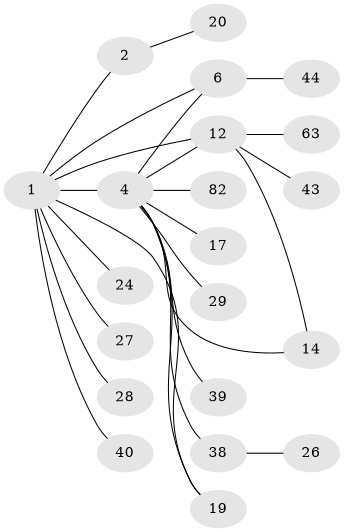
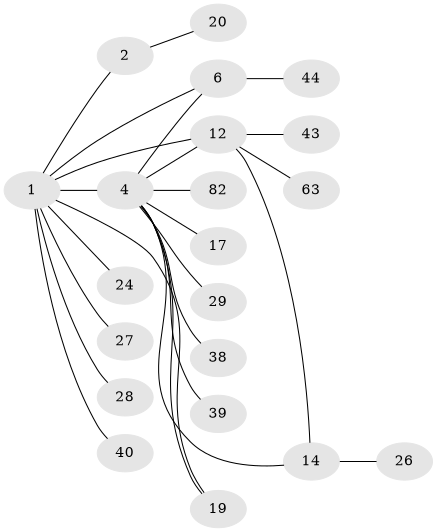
  graph {
    rankdir=LR
    node [color=gray90 style=filled]
    1 [super="+3+7+50"]
    2 [super="+21+48"]
    4 [super="+46+11+13+18+8+16+5"]
    6 [super="+49"]
    n5 [label=12 super="+12+41+22"]
    19
    24 [super="+37"]
    27
    28 [super="+68"]
    40
    20
    14 [super="+32+42+36"]
    17
    29
    38
    39
    n17 [label=82 super="+61"]
    44
    43
    63
    26
    1 -- 2 [weight=2]
    1 -- 4 [weight=5]
    1 -- 6
    1 -- n5 [weight=2]
    1 -- 19
    1 -- 24
    1 -- 27
    1 -- 28
    1 -- 40
    2 -- 20
    4 -- 6 [weight=2]
    4 -- n5 [weight=2]
    4 -- 19
    4 -- 14 [weight=2]
    4 -- 17
    4 -- 29
    4 -- 38
    4 -- 39
    4 -- n17
    6 -- 44
    n5 -- 14
    n5 -- 43
    n5 -- 63
-   38 -- 26
+   14 -- 26
  }
